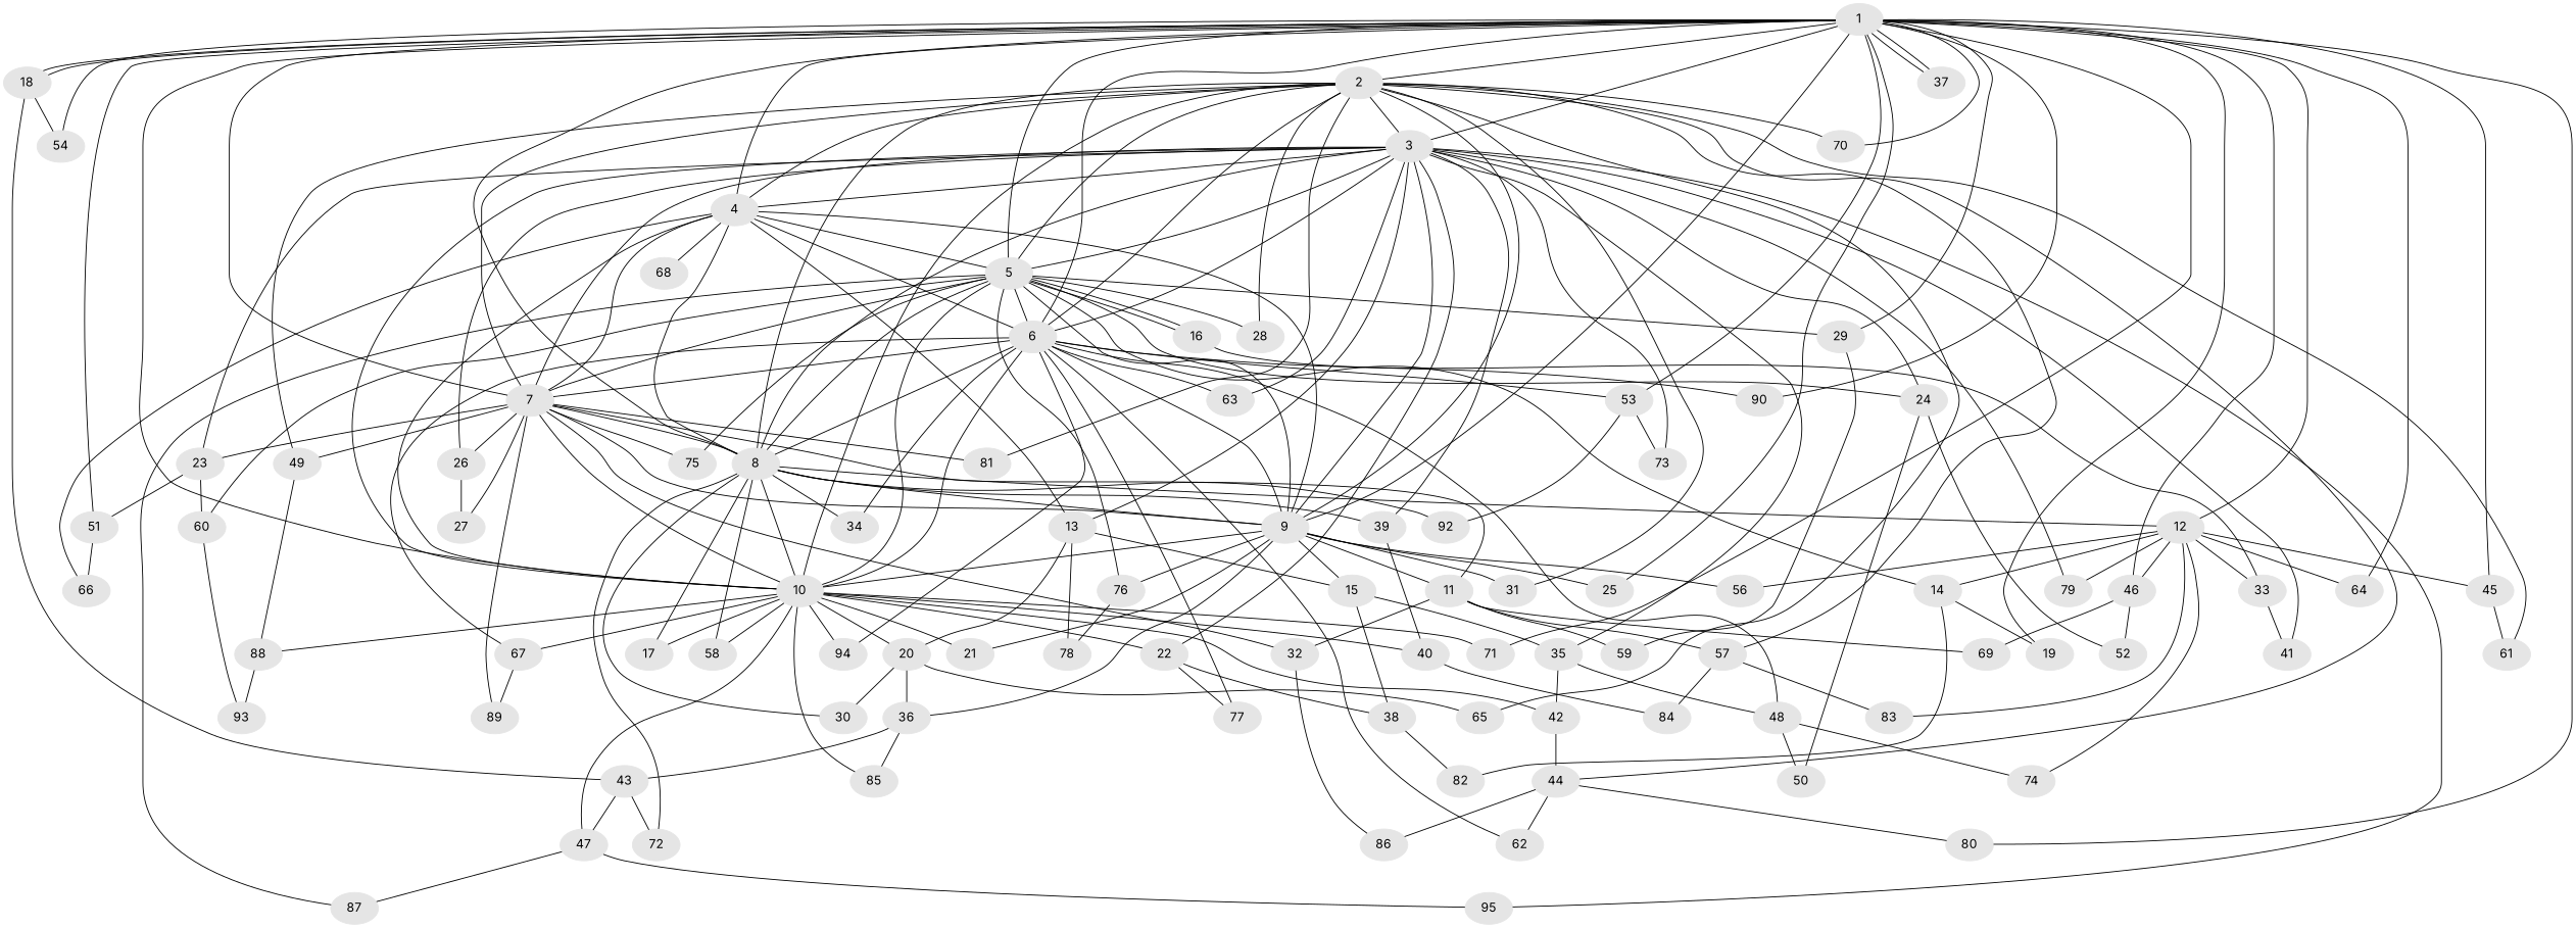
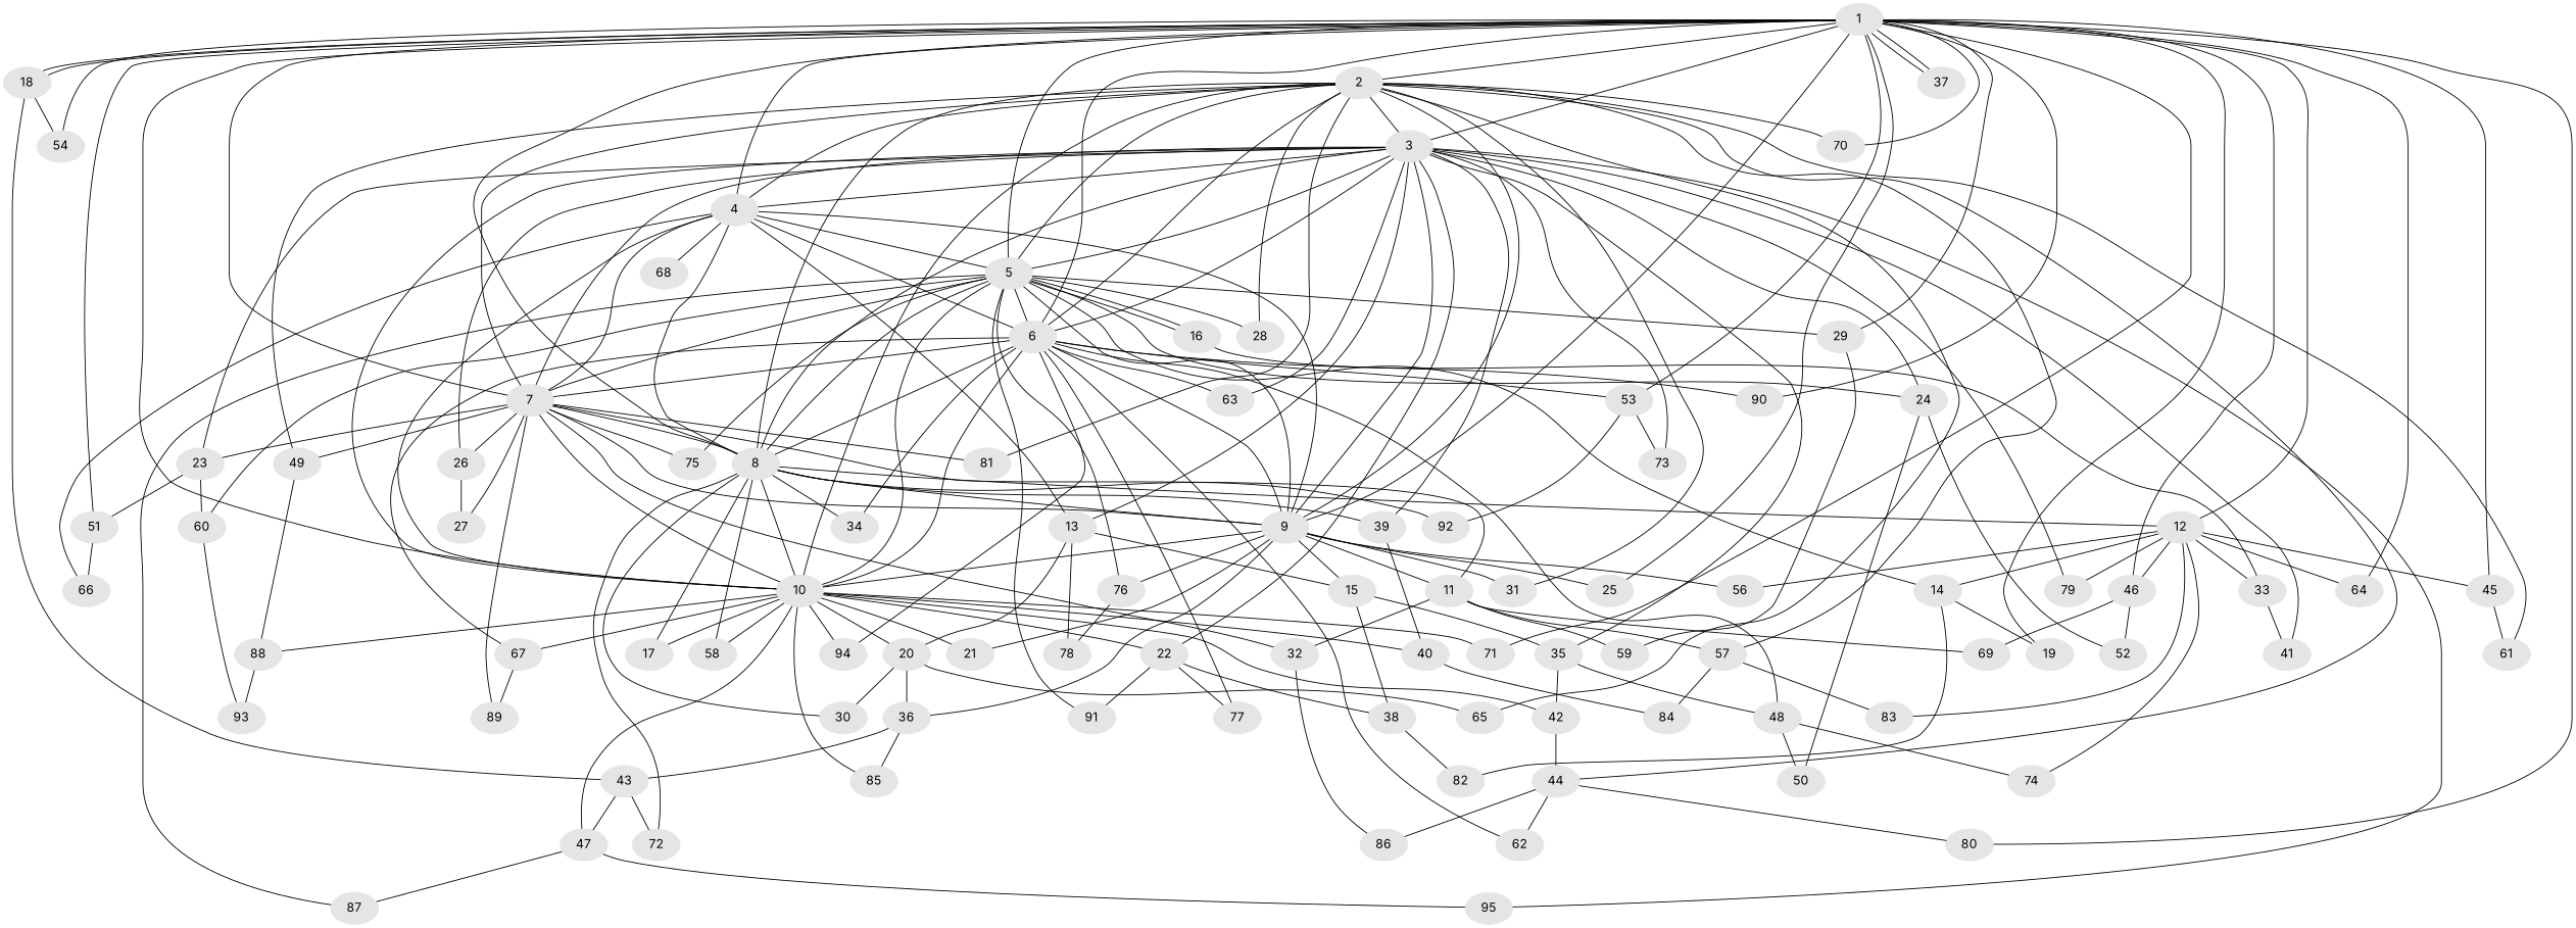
  graph {
    fontname=Inter
    node [color=gray90 fontname=Inter style=filled]
    edge [fontname=Inter]
    1
    2
    3
    4
    5
    6
    7
    8
    9
    10
    12
    18
    19
    25
    29
    37
    45
    46
    51
    53
    54
    64
    70
    71
    80
    90
    28
    31
    44
    49
    57
    61
    65
    81
    13
    22
    23
    24
    26
    35
    39
    41
    63
    73
    79
    95
    66
    68
    14
    16
    60
    75
    76
    87
+   91
    34
    48
    62
    67
    77
    94
    11
    27
    32
    89
    17
    30
    58
    72
    92
    15
    21
    36
    56
    20
    40
    42
    47
    85
    88
    33
    74
    83
    43
    59
    69
    52
    86
    84
    78
    38
    50
    82
    93
    1 -- 2
    1 -- 3
    1 -- 4
    1 -- 5
    1 -- 6
    1 -- 7
    1 -- 8
    1 -- 9
    1 -- 10
    1 -- 12
    1 -- 18
    1 -- 18
    1 -- 19
    1 -- 25
    1 -- 29
    1 -- 37
    1 -- 37
    1 -- 45
    1 -- 46
    1 -- 51
    1 -- 53
    1 -- 54
    1 -- 64
    1 -- 70
    1 -- 71
    1 -- 80
    1 -- 90
    2 -- 3
    2 -- 4
    2 -- 5
    2 -- 6
    2 -- 7
    2 -- 8
    2 -- 9
    2 -- 10
    2 -- 70
    2 -- 28
    2 -- 31
    2 -- 44
    2 -- 49
    2 -- 57
    2 -- 61
    2 -- 65
    2 -- 81
    3 -- 4
    3 -- 5
    3 -- 6
    3 -- 7
    3 -- 8
    3 -- 9
    3 -- 10
    3 -- 13
    3 -- 22
    3 -- 23
    3 -- 24
    3 -- 26
    3 -- 35
    3 -- 39
    3 -- 41
    3 -- 63
    3 -- 73
    3 -- 79
    3 -- 95
    4 -- 5
    4 -- 6
    4 -- 7
    4 -- 8
    4 -- 9
    4 -- 10
    4 -- 13
    4 -- 66
    4 -- 68
    5 -- 6
    5 -- 7
    5 -- 8
    5 -- 9
    5 -- 10
    5 -- 29
    5 -- 28
    5 -- 24
    5 -- 14
    5 -- 16
    5 -- 16
    5 -- 60
    5 -- 75
    5 -- 76
    5 -- 87
+   5 -- 91
    6 -- 7
    6 -- 8
    6 -- 9
    6 -- 10
    6 -- 53
    6 -- 90
    6 -- 63
    6 -- 34
    6 -- 48
    6 -- 62
    6 -- 67
    6 -- 77
    6 -- 94
    7 -- 8
    7 -- 9
    7 -- 10
    7 -- 49
    7 -- 81
    7 -- 23
    7 -- 26
    7 -- 75
    7 -- 11
    7 -- 27
    7 -- 32
    7 -- 89
    8 -- 9
    8 -- 10
    8 -- 12
    8 -- 39
    8 -- 34
    8 -- 17
    8 -- 30
    8 -- 58
    8 -- 72
    8 -- 92
    9 -- 10
    9 -- 25
    9 -- 31
    9 -- 76
    9 -- 11
    9 -- 15
    9 -- 21
    9 -- 36
    9 -- 56
    10 -- 71
    10 -- 22
    10 -- 67
    10 -- 94
    10 -- 17
    10 -- 58
    10 -- 21
    10 -- 20
    10 -- 40
    10 -- 42
    10 -- 47
    10 -- 85
    10 -- 88
    12 -- 45
    12 -- 46
    12 -- 64
    12 -- 79
    12 -- 14
    12 -- 56
    12 -- 33
    12 -- 74
    12 -- 83
    18 -- 54
    18 -- 43
    29 -- 59
    45 -- 61
    46 -- 69
    46 -- 52
    51 -- 66
    53 -- 73
    53 -- 92
    44 -- 80
    44 -- 62
    44 -- 86
    49 -- 88
    57 -- 83
    57 -- 84
    13 -- 15
    13 -- 20
    13 -- 78
+   22 -- 91
    22 -- 77
    22 -- 38
    23 -- 51
    23 -- 60
    24 -- 52
    24 -- 50
    26 -- 27
    35 -- 48
    35 -- 42
    39 -- 40
    14 -- 19
    14 -- 82
    16 -- 33
    60 -- 93
    76 -- 78
    48 -- 74
    48 -- 50
    67 -- 89
    11 -- 57
    11 -- 32
    11 -- 59
    11 -- 69
    32 -- 86
    15 -- 35
    15 -- 38
    36 -- 85
    36 -- 43
    20 -- 65
    20 -- 30
    20 -- 36
    40 -- 84
    42 -- 44
    47 -- 95
    47 -- 87
    88 -- 93
    33 -- 41
    43 -- 72
    43 -- 47
    38 -- 82
  }
